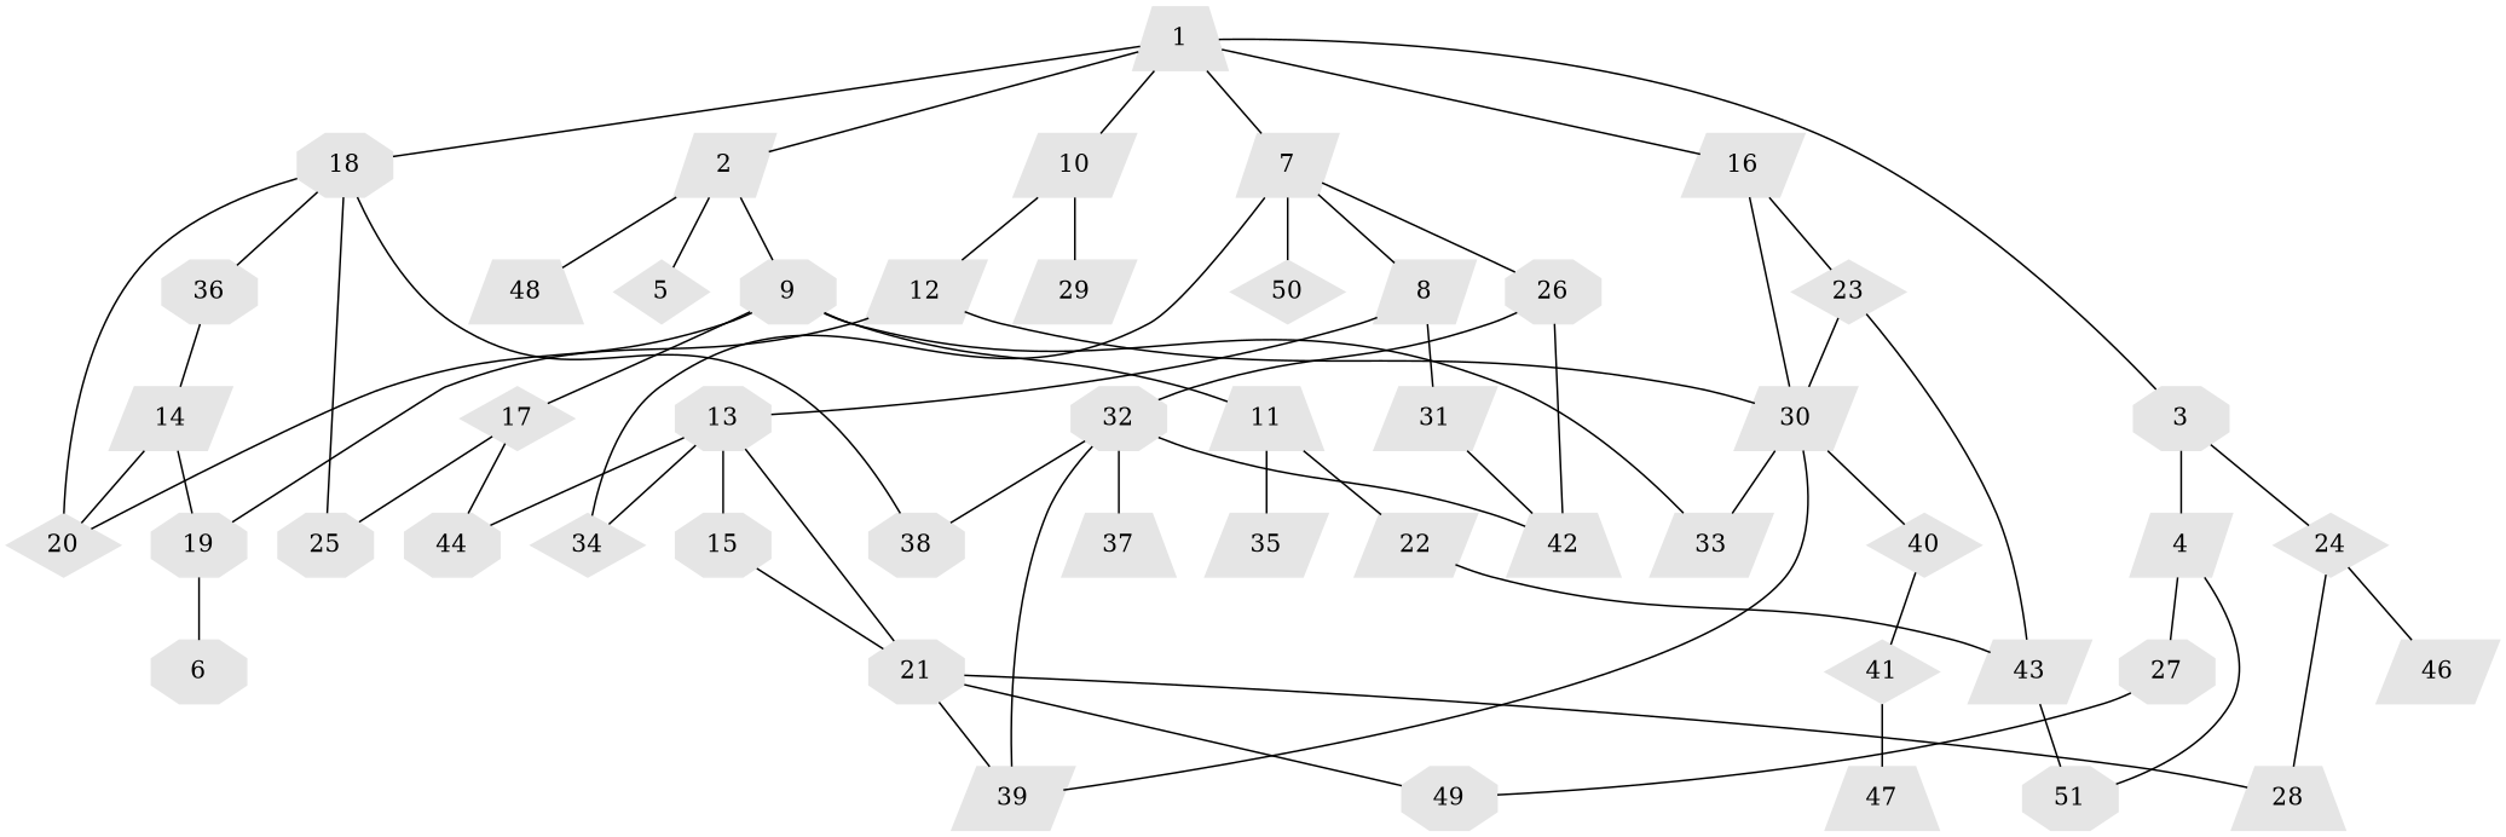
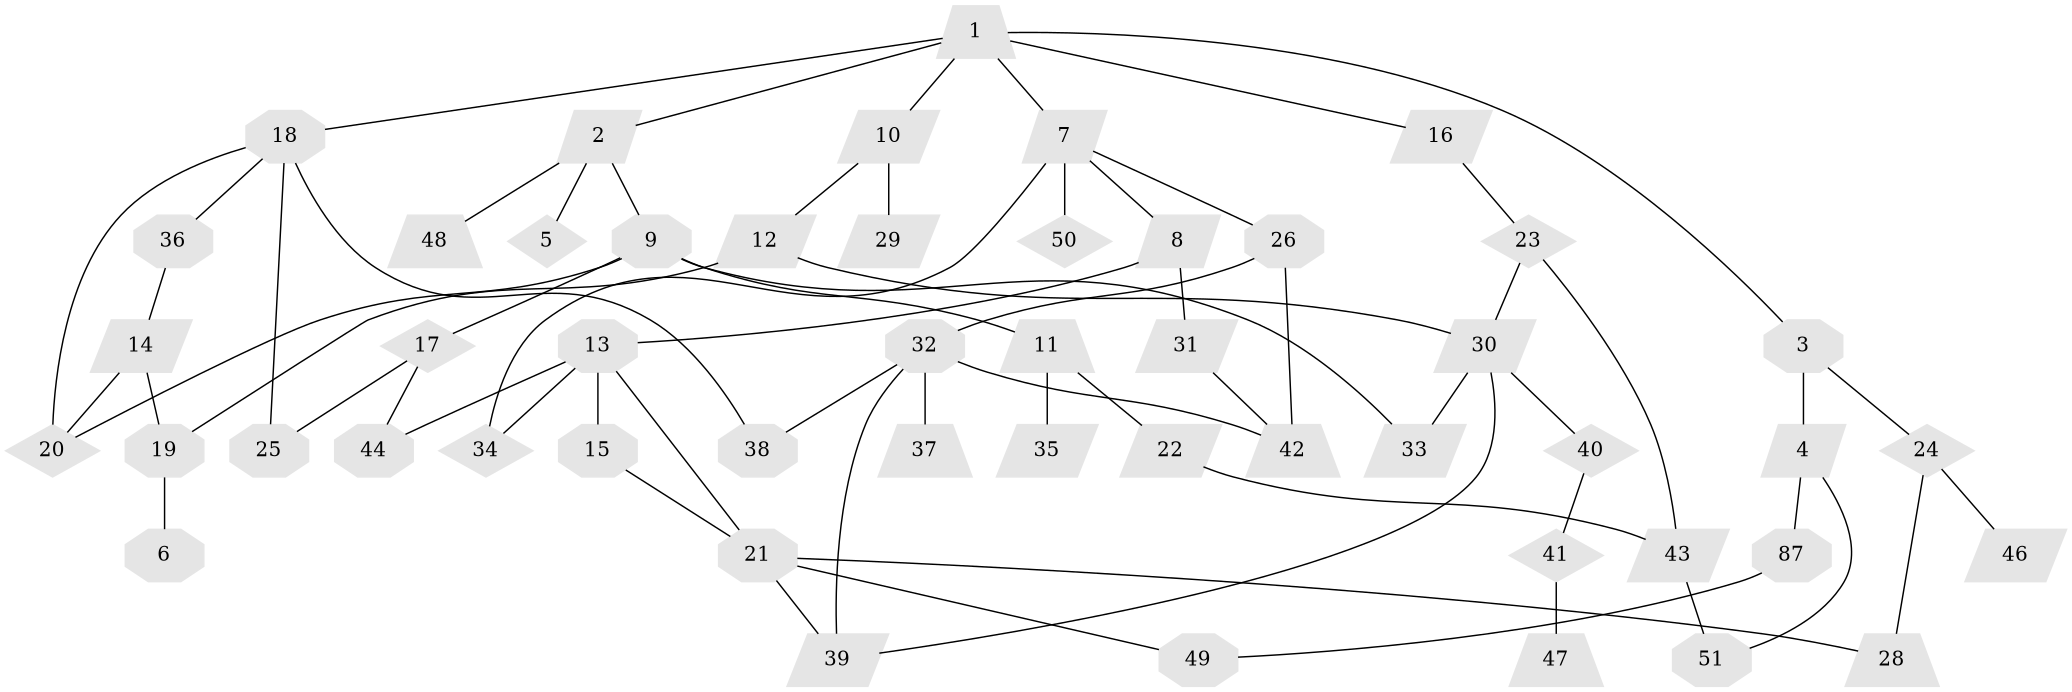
  graph {
    node [color=gray90 shape=parallelogram style=filled]
    1 [shape=trapezium]
    2
    3 [shape=octagon]
    7
    10
    16
    18 [shape=octagon]
    5 [shape=diamond]
    9 [shape=octagon]
    48 [shape=trapezium]
    4
    24 [shape=diamond]
    8
    26 [shape=octagon]
    34 [shape=diamond]
    50 [shape=diamond]
    12
    29
    30
    23 [shape=diamond]
    20 [shape=diamond]
    25 [shape=octagon]
    36 [shape=octagon]
    38 [shape=octagon]
    11 [shape=trapezium]
    17 [shape=diamond]
    33
-   27 [shape=octagon]
+   27 [shape=octagon label=87]
    51 [shape=octagon]
    28 [shape=trapezium]
    46
    49 [shape=octagon]
    6 [shape=octagon]
    14
    19 [shape=octagon]
    13 [shape=octagon]
    31
    32 [shape=octagon]
    42 [shape=trapezium]
    15 [shape=octagon]
    21 [shape=octagon]
    44 [shape=octagon]
    22
    35
    43
    39
    40 [shape=diamond]
    37 [shape=trapezium]
    41 [shape=diamond]
    47 [shape=trapezium]
    1 -- 2
    1 -- 3
    1 -- 7
    1 -- 10
    1 -- 16
    1 -- 18
    2 -- 5
    2 -- 9
    2 -- 48
    3 -- 4
    3 -- 24
    7 -- 8
    7 -- 26
    7 -- 34
    7 -- 50
    10 -- 12
    10 -- 29
-   16 -- 30
    16 -- 23
    18 -- 20
    18 -- 25
    18 -- 36
    18 -- 38
    9 -- 20
    9 -- 11
    9 -- 17
    9 -- 33
    4 -- 27
    4 -- 51
    24 -- 28
    24 -- 46
    8 -- 13
    8 -- 31
    26 -- 32
    26 -- 42
    12 -- 30
    12 -- 19
    30 -- 33
    30 -- 39
    30 -- 40
    23 -- 30
    23 -- 43
    36 -- 14
    11 -- 22
    11 -- 35
    17 -- 25
    17 -- 44
    27 -- 49
    14 -- 20
    14 -- 19
    19 -- 6
    13 -- 34
    13 -- 15
    13 -- 21
    13 -- 44
    31 -- 42
    32 -- 38
    32 -- 42
    32 -- 39
    32 -- 37
    15 -- 21
    21 -- 28
    21 -- 49
    21 -- 39
    22 -- 43
    43 -- 51
    40 -- 41
    41 -- 47
  }
